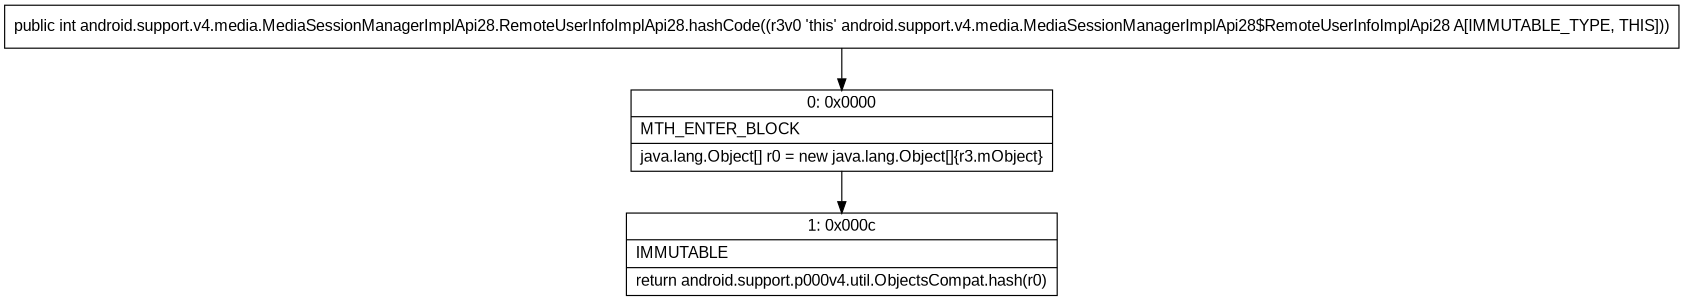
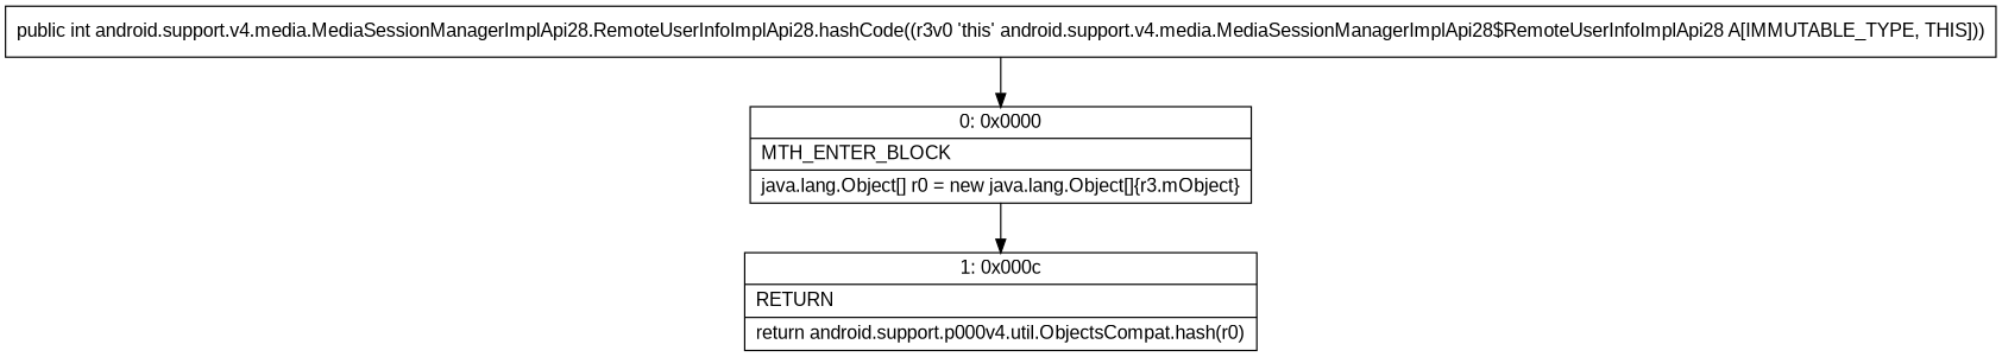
  digraph {
    fontname="Liberation Sans"
    node [shape=record fontname="Liberation Sans"]
    edge [fontname="Liberation Sans"]
    n1 [label="{0\:\ 0x0000|MTH_ENTER_BLOCK\l|java.lang.Object[] r0 = new java.lang.Object[]\{r3.mObject\}\l}"]
-   n2 [label="{1\:\ 0x000c|IMMUTABLE\l|return android.support.p000v4.util.ObjectsCompat.hash(r0)\l}"]
+   n2 [label="{1\:\ 0x000c|RETURN\l|return android.support.p000v4.util.ObjectsCompat.hash(r0)\l}"]
    n3 [label="{public int android.support.v4.media.MediaSessionManagerImplApi28.RemoteUserInfoImplApi28.hashCode((r3v0 'this' android.support.v4.media.MediaSessionManagerImplApi28$RemoteUserInfoImplApi28 A[IMMUTABLE_TYPE, THIS])) }"]
    n1 -> n2
    n3 -> n1
  }
